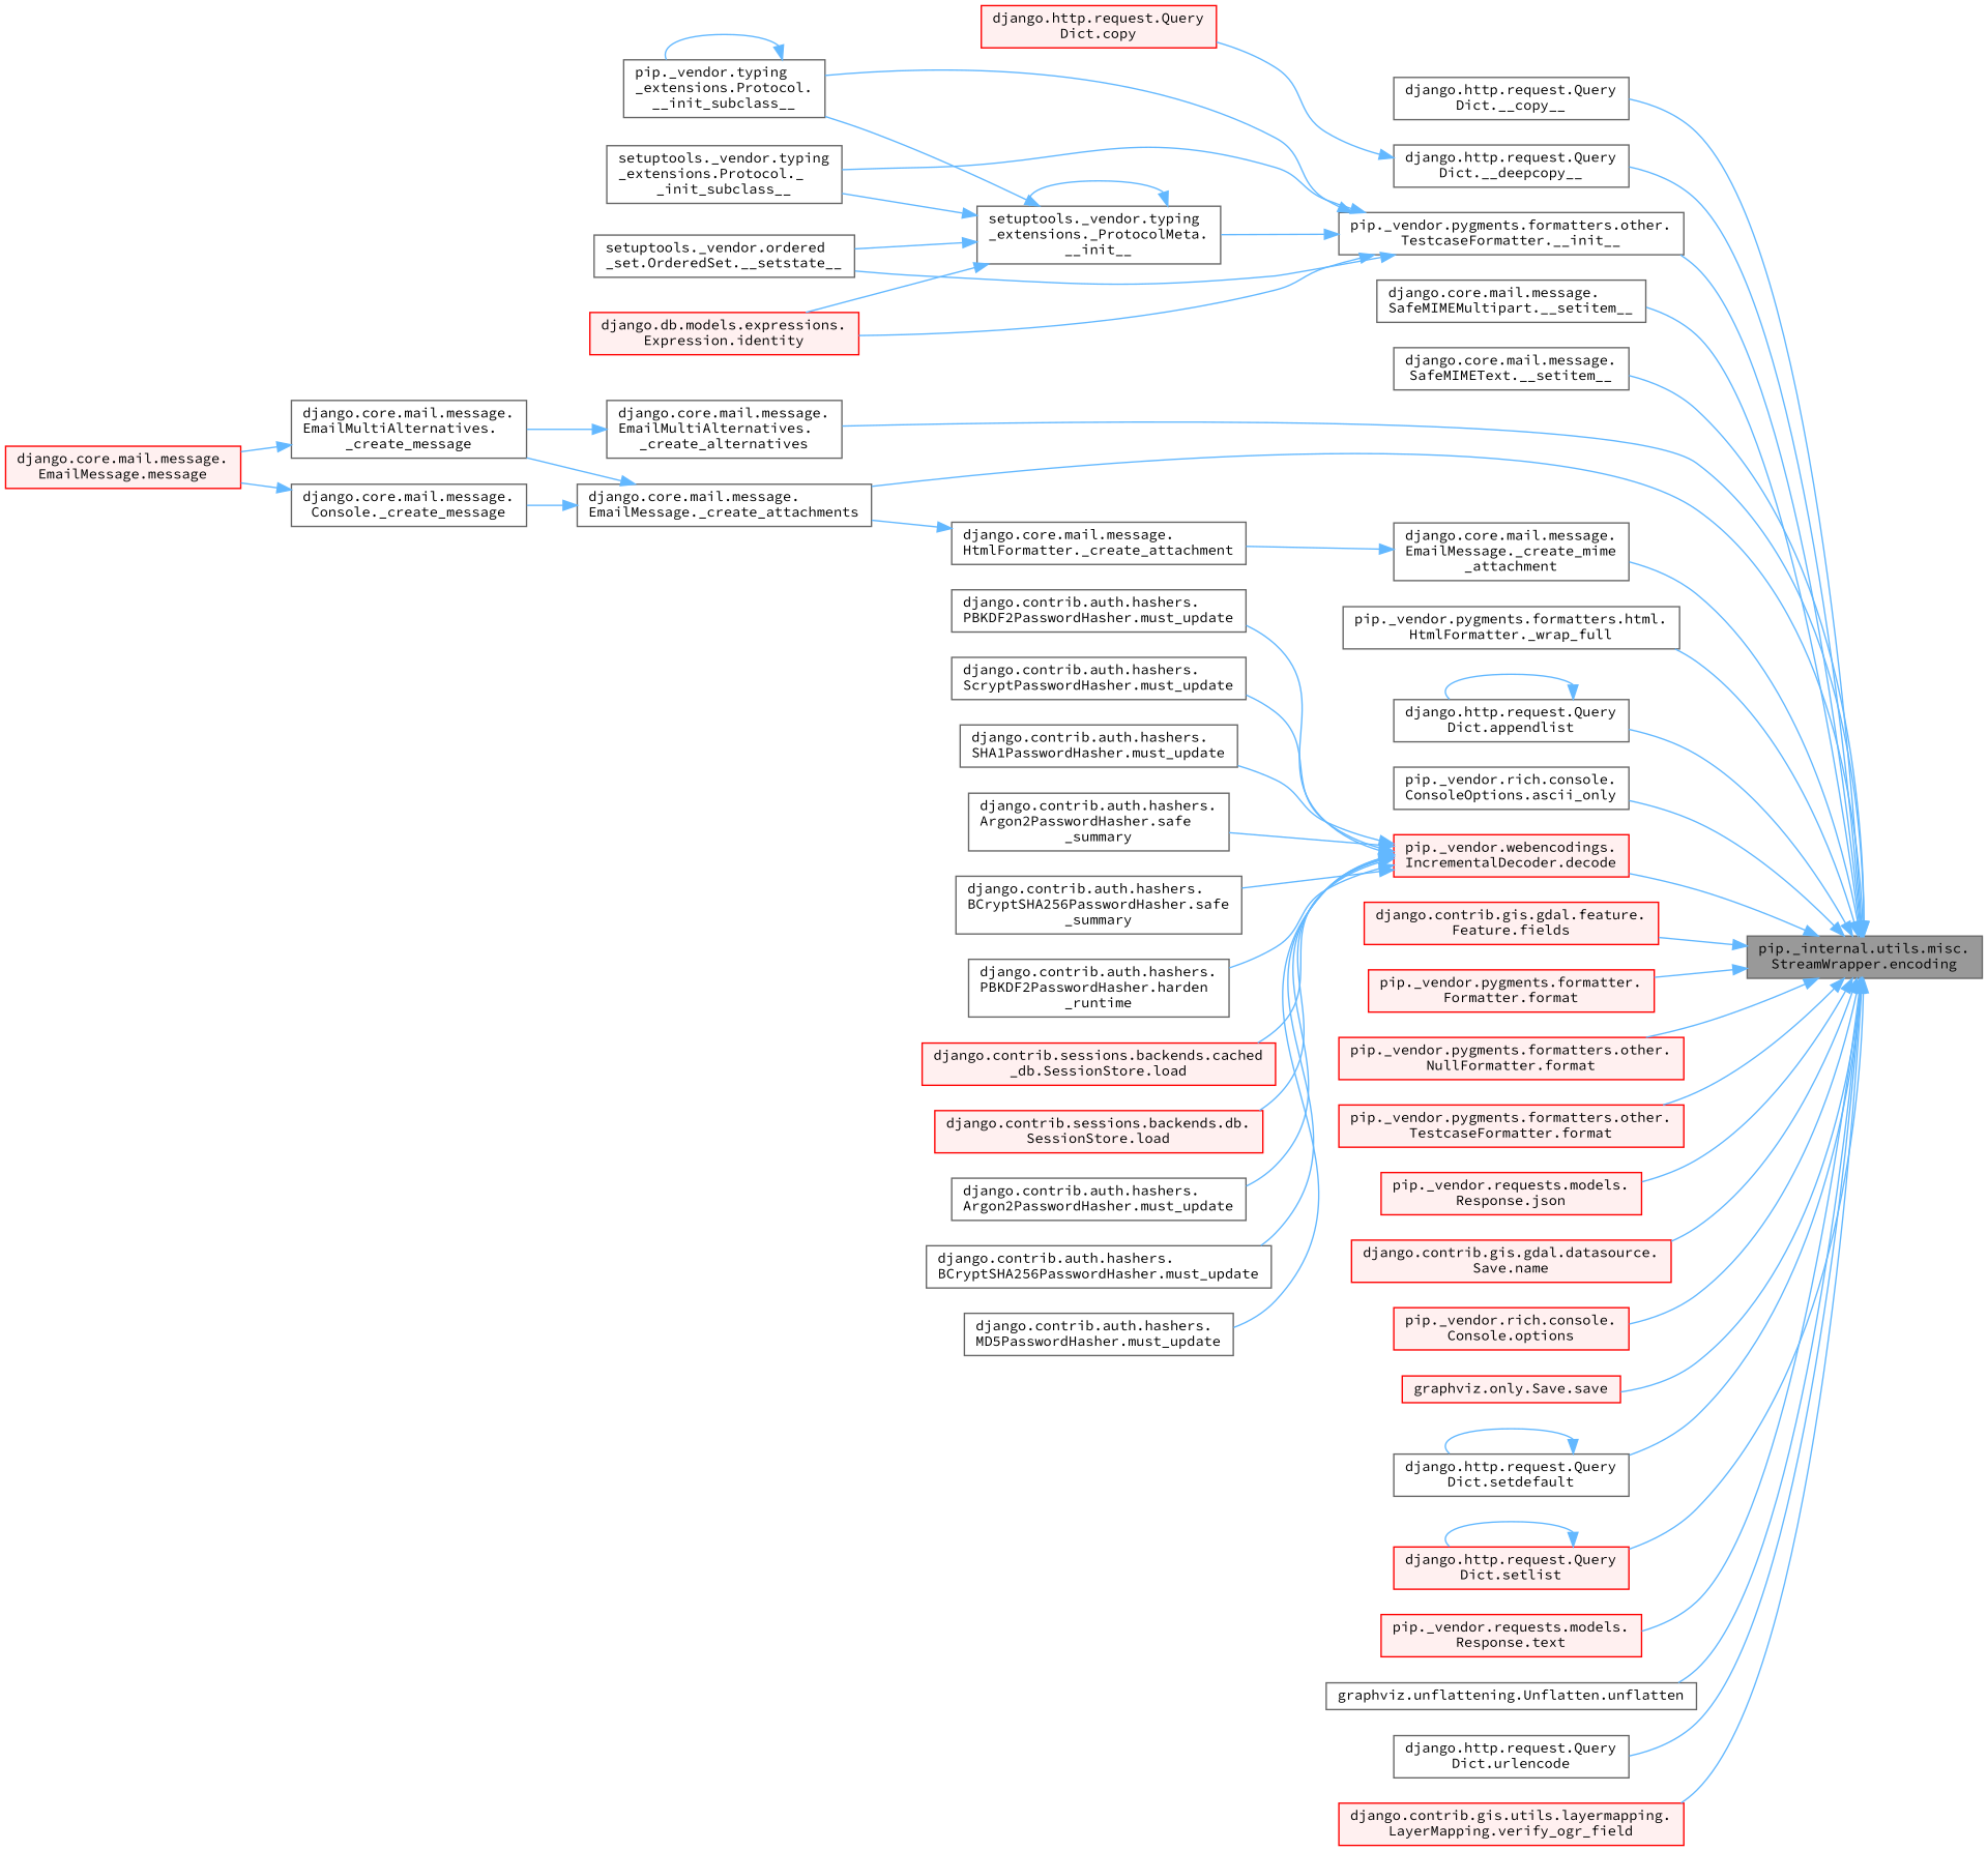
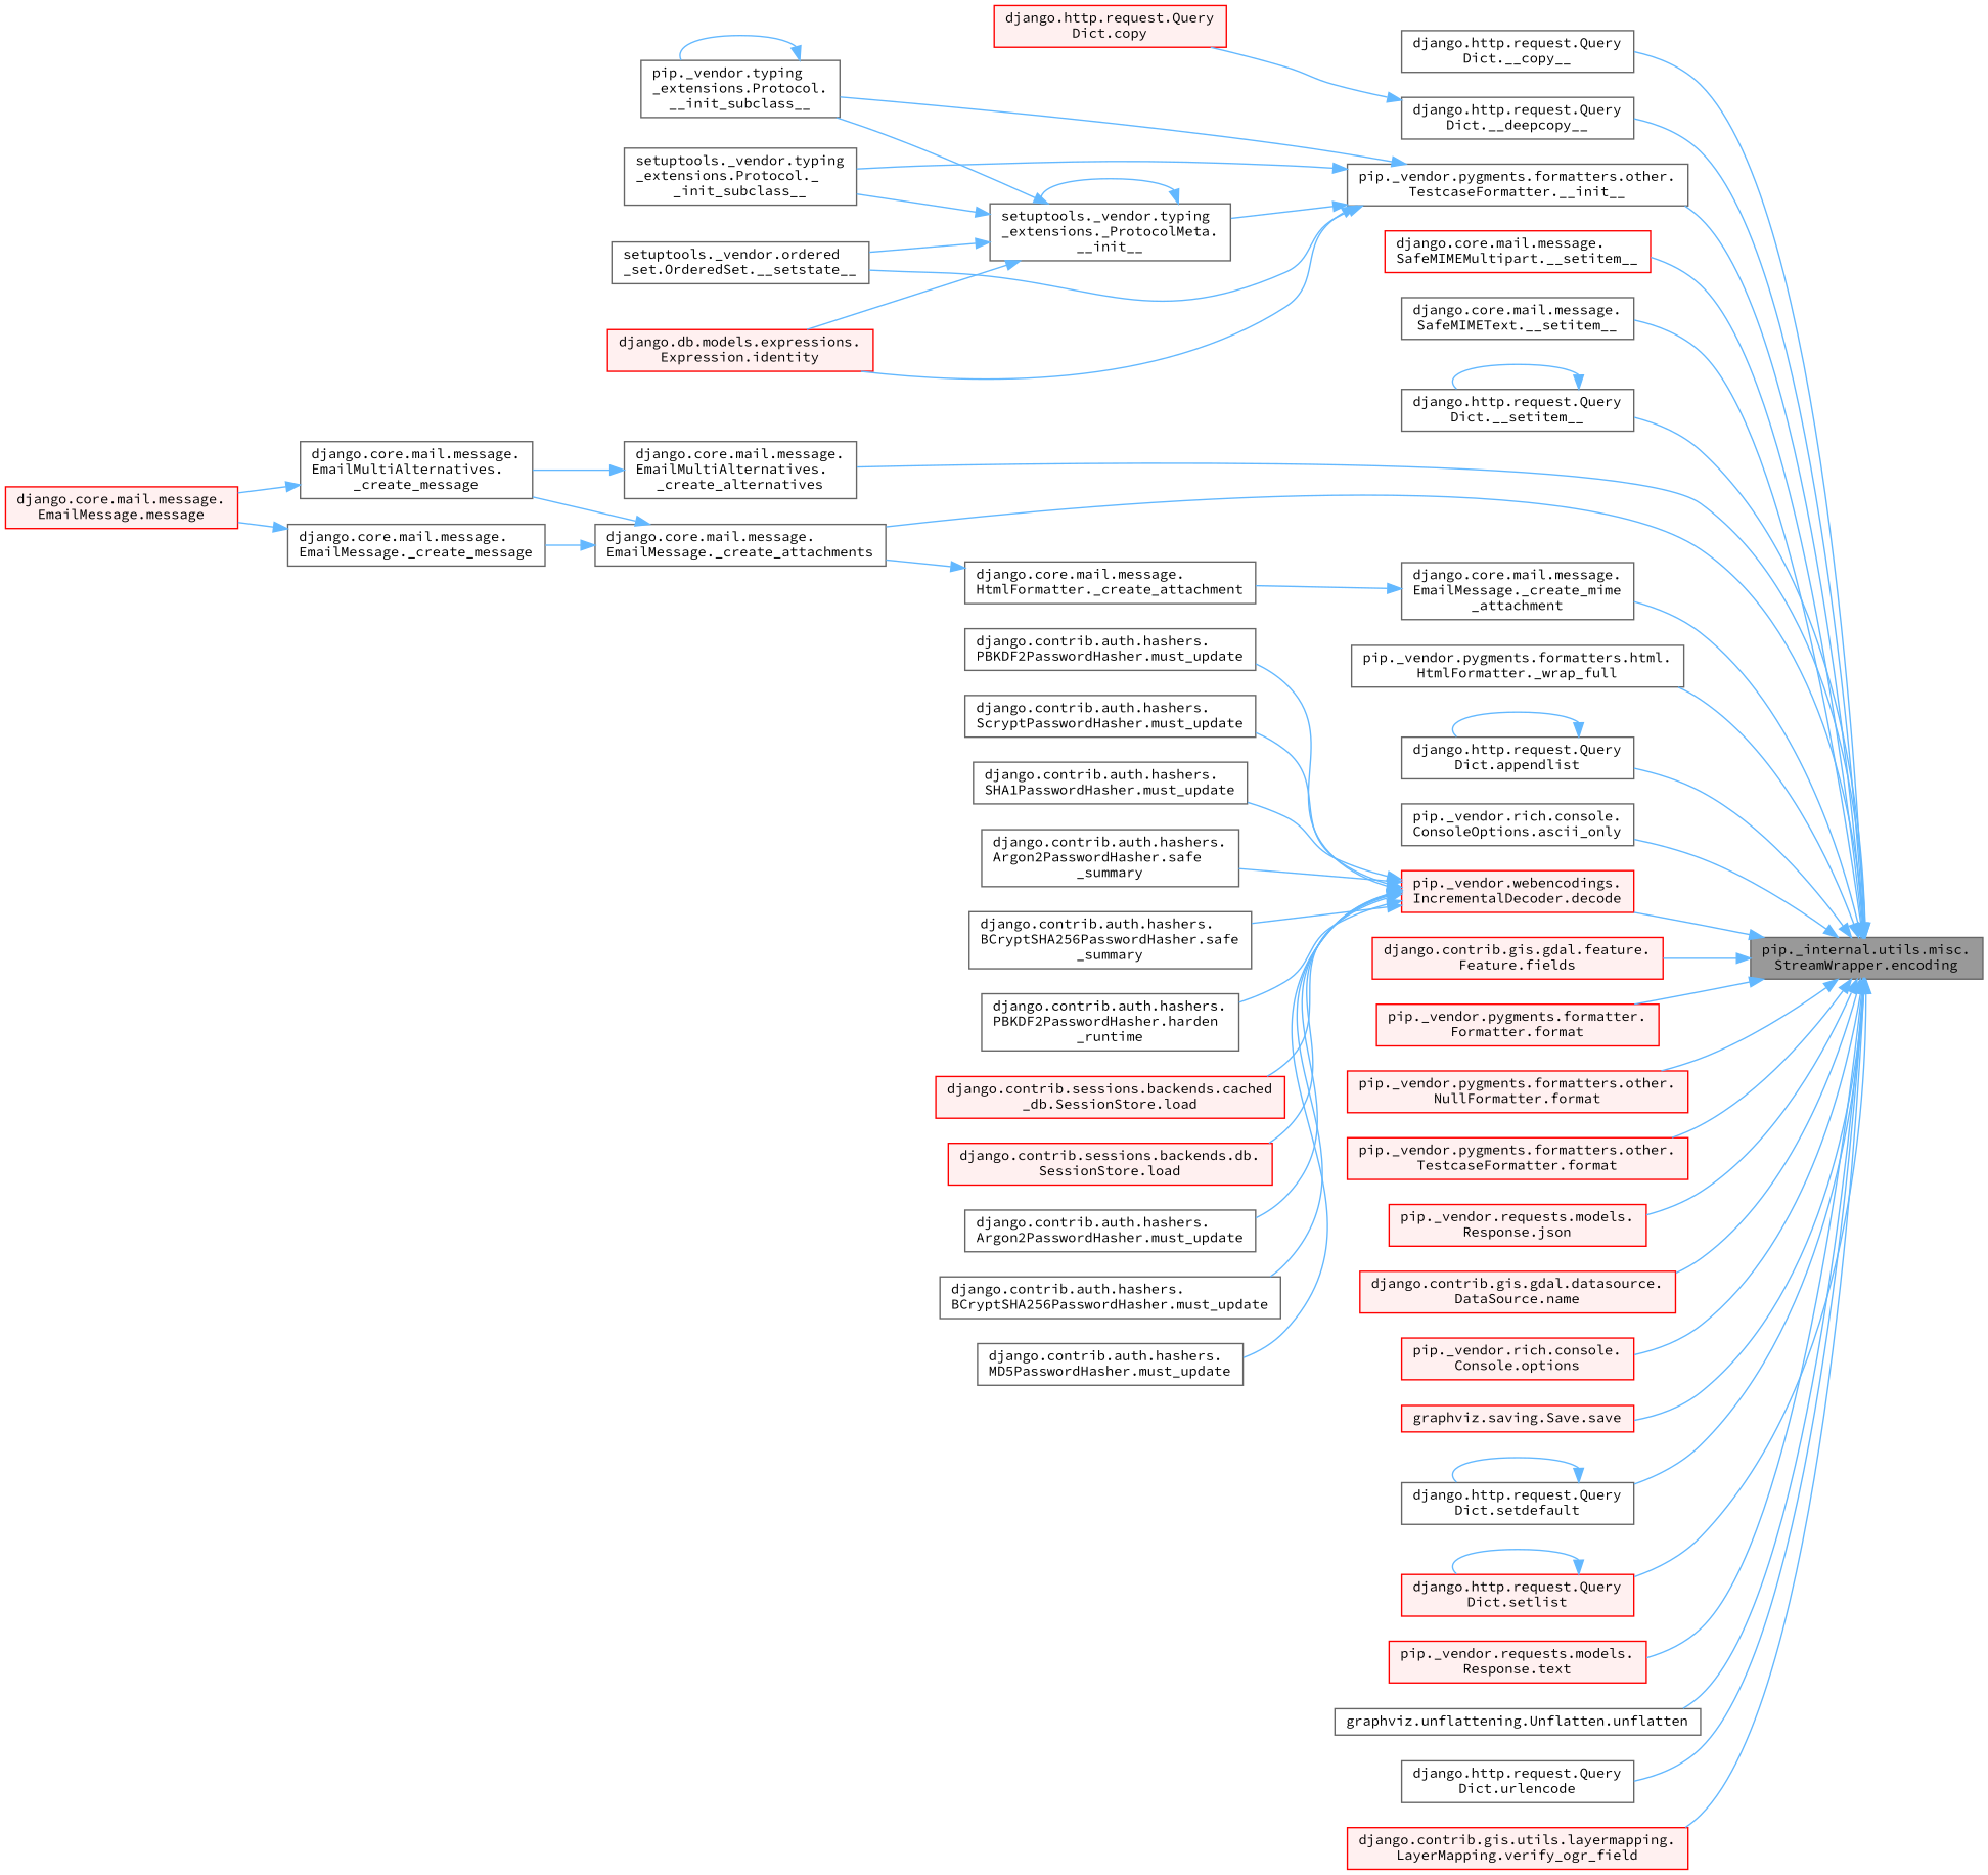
  digraph {
    fontname="Source Code Pro"
    rankdir=RL
    node [color=grey40 fillcolor=white fontname="Source Code Pro" fontsize=10 shape=box style=filled]
    edge [color=steelblue1 dir=back fontname="Source Code Pro" fontsize=10 labelfontname=Helvetica labelfontsize=10 style=solid]
    n1 [color=gray40 fillcolor=grey60 fontcolor=black height=0.2 label="pip._internal.utils.misc.\lStreamWrapper.encoding" width=0.4]
    n2 [height=0.2 label="django.http.request.Query\lDict.__copy__" width=0.4]
    n3 [height=0.2 label="django.http.request.Query\lDict.__deepcopy__" width=0.4]
    n4 [height=0.2 label="pip._vendor.pygments.formatters.other.\lTestcaseFormatter.__init__" width=0.4]
-   n5 [height=0.2 label="django.core.mail.message.\lSafeMIMEMultipart.__setitem__" width=0.4]
+   n5 [color=red height=0.2 label="django.core.mail.message.\lSafeMIMEMultipart.__setitem__" width=0.4]
    n6 [height=0.2 label="django.core.mail.message.\lSafeMIMEText.__setitem__" width=0.4]
+   n7 [height=0.2 label="django.http.request.Query\lDict.__setitem__" width=0.4]
    n8 [height=0.2 label="django.core.mail.message.\lEmailMultiAlternatives.\l_create_alternatives" width=0.4]
    n9 [height=0.2 label="django.core.mail.message.\lEmailMessage._create_attachments" width=0.4]
    n10 [height=0.2 label="django.core.mail.message.\lEmailMessage._create_mime\l_attachment" width=0.4]
    n11 [height=0.2 label="pip._vendor.pygments.formatters.html.\lHtmlFormatter._wrap_full" width=0.4]
    n12 [height=0.2 label="django.http.request.Query\lDict.appendlist" width=0.4]
    n13 [height=0.2 label="pip._vendor.rich.console.\lConsoleOptions.ascii_only" width=0.4]
    n14 [color=red fillcolor="#FFF0F0" height=0.2 label="pip._vendor.webencodings.\lIncrementalDecoder.decode" width=0.4]
    n15 [color=red fillcolor="#FFF0F0" height=0.2 label="django.contrib.gis.gdal.feature.\lFeature.fields" width=0.4]
    n16 [color=red fillcolor="#FFF0F0" height=0.2 label="pip._vendor.pygments.formatter.\lFormatter.format" width=0.4]
    n17 [color=red fillcolor="#FFF0F0" height=0.2 label="pip._vendor.pygments.formatters.other.\lNullFormatter.format" width=0.4]
    n18 [color=red fillcolor="#FFF0F0" height=0.2 label="pip._vendor.pygments.formatters.other.\lTestcaseFormatter.format" width=0.4]
    n19 [color=red fillcolor="#FFF0F0" height=0.2 label="pip._vendor.requests.models.\lResponse.json" width=0.4]
-   n20 [color=red fillcolor="#FFF0F0" height=0.2 label="django.contrib.gis.gdal.datasource.\lSave.name" width=0.4]
+   n20 [color=red fillcolor="#FFF0F0" height=0.2 label="django.contrib.gis.gdal.datasource.\lDataSource.name" width=0.4]
    n21 [color=red fillcolor="#FFF0F0" height=0.2 label="pip._vendor.rich.console.\lConsole.options" width=0.4]
-   n22 [color=red fillcolor="#FFF0F0" height=0.2 label="graphviz.only.Save.save" width=0.4]
+   n22 [color=red fillcolor="#FFF0F0" height=0.2 label="graphviz.saving.Save.save" width=0.4]
    n23 [height=0.2 label="django.http.request.Query\lDict.setdefault" width=0.4]
    n24 [color=red fillcolor="#FFF0F0" height=0.2 label="django.http.request.Query\lDict.setlist" width=0.4]
    n25 [color=red fillcolor="#FFF0F0" height=0.2 label="pip._vendor.requests.models.\lResponse.text" width=0.4]
    n26 [height=0.2 label="graphviz.unflattening.Unflatten.unflatten" width=0.4]
    n27 [height=0.2 label="django.http.request.Query\lDict.urlencode" width=0.4]
    n28 [color=red fillcolor="#FFF0F0" height=0.2 label="django.contrib.gis.utils.layermapping.\lLayerMapping.verify_ogr_field" width=0.4]
    n29 [color=red fillcolor="#FFF0F0" height=0.2 label="django.http.request.Query\lDict.copy" width=0.4]
    n30 [height=0.2 label="setuptools._vendor.typing\l_extensions._ProtocolMeta.\l__init__" width=0.4]
    n31 [height=0.2 label="pip._vendor.typing\l_extensions.Protocol.\l__init_subclass__" width=0.4]
    n32 [height=0.2 label="setuptools._vendor.typing\l_extensions.Protocol._\l_init_subclass__" width=0.4]
    n33 [height=0.2 label="setuptools._vendor.ordered\l_set.OrderedSet.__setstate__" width=0.4]
    n34 [color=red fillcolor="#FFF0F0" height=0.2 label="django.db.models.expressions.\lExpression.identity" width=0.4]
    n35 [height=0.2 label="django.core.mail.message.\lEmailMultiAlternatives.\l_create_message" width=0.4]
    n36 [color=red fillcolor="#FFF0F0" height=0.2 label="django.core.mail.message.\lEmailMessage.message" width=0.4]
-   n37 [height=0.2 label="django.core.mail.message.\lConsole._create_message" width=0.4]
+   n37 [height=0.2 label="django.core.mail.message.\lEmailMessage._create_message" width=0.4]
    n38 [height=0.2 label="django.core.mail.message.\lHtmlFormatter._create_attachment" width=0.4]
    n39 [height=0.2 label="django.contrib.auth.hashers.\lPBKDF2PasswordHasher.harden\l_runtime" width=0.4]
    n40 [color=red fillcolor="#FFF0F0" height=0.2 label="django.contrib.sessions.backends.cached\l_db.SessionStore.load" width=0.4]
    n41 [color=red fillcolor="#FFF0F0" height=0.2 label="django.contrib.sessions.backends.db.\lSessionStore.load" width=0.4]
    n42 [height=0.2 label="django.contrib.auth.hashers.\lArgon2PasswordHasher.must_update" width=0.4]
    n43 [height=0.2 label="django.contrib.auth.hashers.\lBCryptSHA256PasswordHasher.must_update" width=0.4]
    n44 [height=0.2 label="django.contrib.auth.hashers.\lMD5PasswordHasher.must_update" width=0.4]
    n45 [height=0.2 label="django.contrib.auth.hashers.\lPBKDF2PasswordHasher.must_update" width=0.4]
    n46 [height=0.2 label="django.contrib.auth.hashers.\lScryptPasswordHasher.must_update" width=0.4]
    n47 [height=0.2 label="django.contrib.auth.hashers.\lSHA1PasswordHasher.must_update" width=0.4]
    n48 [height=0.2 label="django.contrib.auth.hashers.\lArgon2PasswordHasher.safe\l_summary" width=0.4]
    n49 [height=0.2 label="django.contrib.auth.hashers.\lBCryptSHA256PasswordHasher.safe\l_summary" width=0.4]
    n1 -> n2
    n1 -> n3
    n1 -> n4
    n1 -> n5
    n1 -> n6
+   n1 -> n7
    n1 -> n8
    n1 -> n9
    n1 -> n10
    n1 -> n11
    n1 -> n12
    n1 -> n13
    n1 -> n14
    n1 -> n15
    n1 -> n16
    n1 -> n17
    n1 -> n18
    n1 -> n19
    n1 -> n20
    n1 -> n21
    n1 -> n22
    n1 -> n23
    n1 -> n24
    n1 -> n25
    n1 -> n26
    n1 -> n27
    n1 -> n28
    n3 -> n29
    n4 -> n30
    n4 -> n31
    n4 -> n32
    n4 -> n33
    n4 -> n34
+   n7 -> n7
    n8 -> n35
    n9 -> n35
    n9 -> n37
    n10 -> n38
    n12 -> n12
    n14 -> n39
    n14 -> n40
    n14 -> n41
    n14 -> n42
    n14 -> n43
    n14 -> n44
    n14 -> n45
    n14 -> n46
    n14 -> n47
    n14 -> n48
    n14 -> n49
    n23 -> n23
    n24 -> n24
    n30 -> n30
    n30 -> n31
    n30 -> n32
    n30 -> n33
    n30 -> n34
    n31 -> n31
    n35 -> n36
    n37 -> n36
    n38 -> n9
  }
